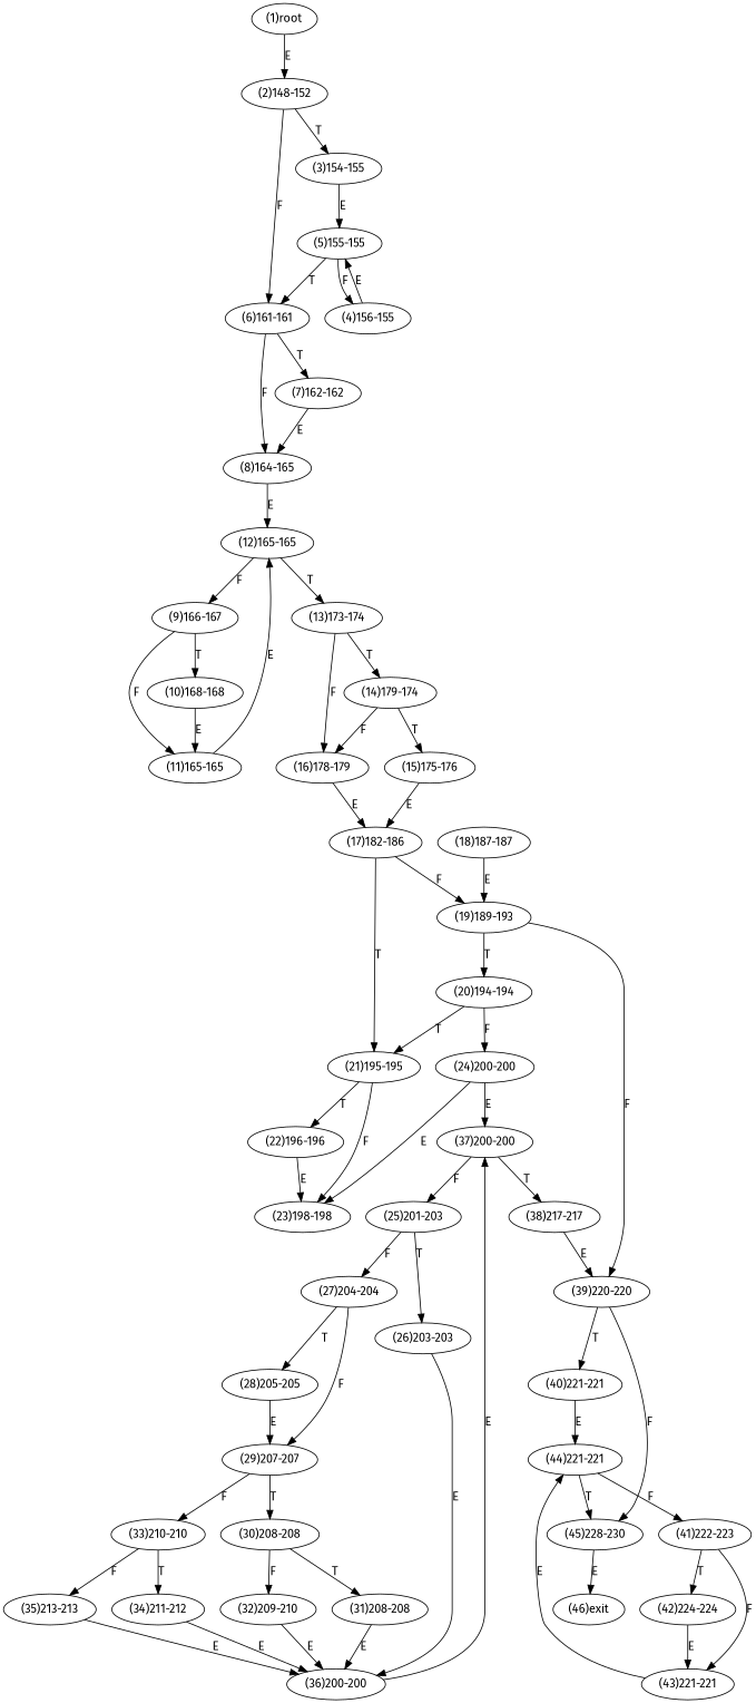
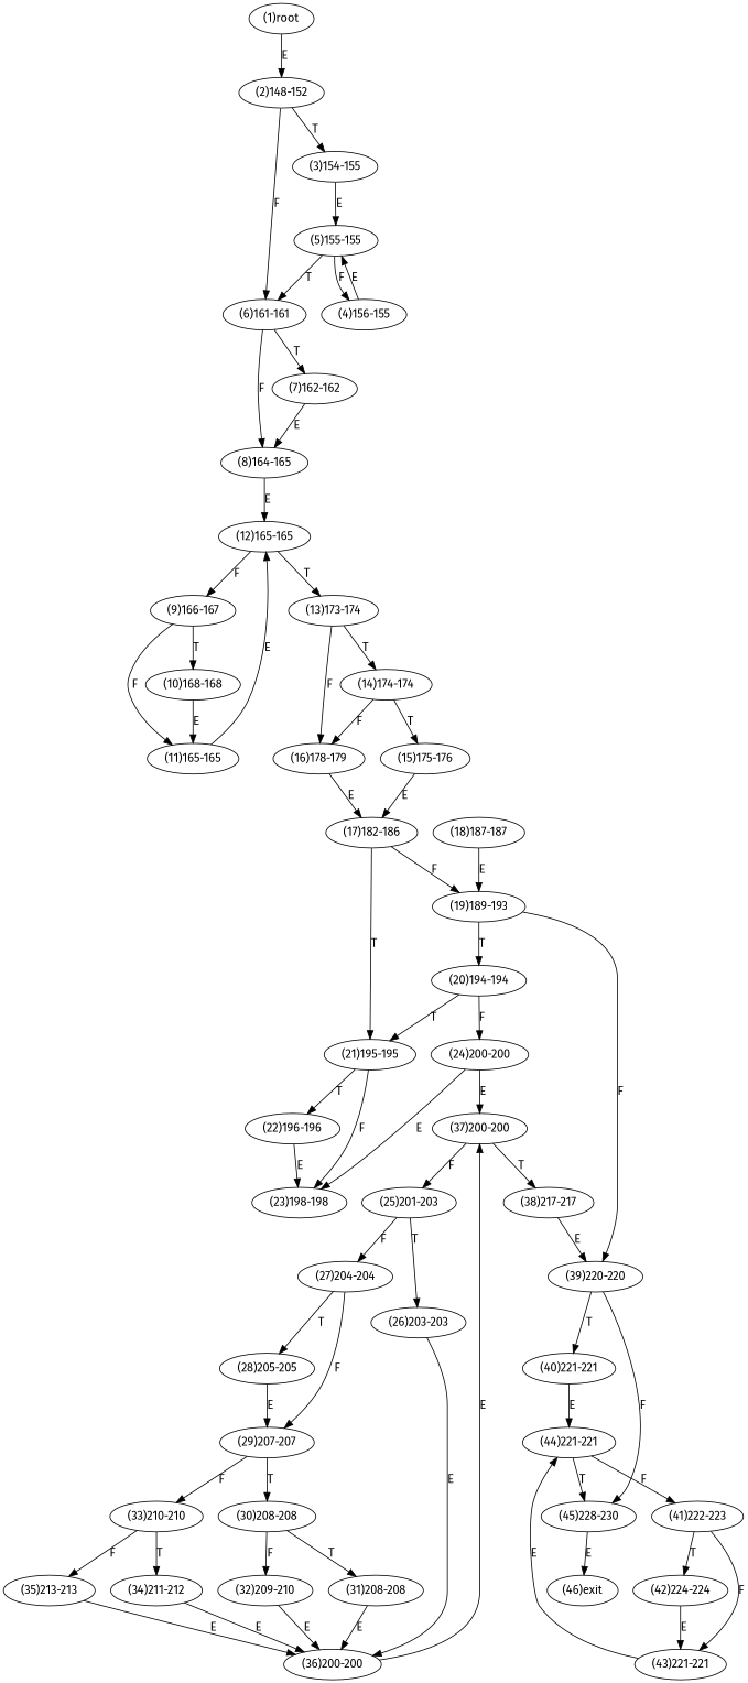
  digraph {
    fontname="Fira Sans"
    node [fontname="Fira Sans"]
    edge [fontname="Fira Sans"]
    n1 [label="(1)root"]
    n2 [label="(2)148-152"]
    n3 [label="(3)154-155"]
    n4 [label="(6)161-161"]
    n5 [label="(5)155-155"]
    n6 [label="(7)162-162"]
    n7 [label="(8)164-165"]
    n8 [label="(4)156-155"]
    n9 [label="(12)165-165"]
    n10 [label="(9)166-167"]
    n11 [label="(13)173-174"]
    n12 [label="(10)168-168"]
    n13 [label="(11)165-165"]
-   n14 [label="(14)179-174"]
+   n14 [label="(14)174-174"]
    n15 [label="(16)178-179"]
    n16 [label="(15)175-176"]
    n17 [label="(17)182-186"]
    n18 [label="(19)189-193"]
    n19 [label="(21)195-195"]
    n20 [label="(20)194-194"]
    n21 [label="(39)220-220"]
    n22 [label="(18)187-187"]
    n23 [label="(24)200-200"]
    n24 [label="(40)221-221"]
    n25 [label="(45)228-230"]
    n26 [label="(23)198-198"]
    n27 [label="(22)196-196"]
    n28 [label="(37)200-200"]
    n29 [label="(25)201-203"]
    n30 [label="(27)204-204"]
    n31 [label="(26)203-203"]
    n32 [label="(29)207-207"]
    n33 [label="(28)205-205"]
    n34 [label="(36)200-200"]
    n35 [label="(38)217-217"]
    n36 [label="(30)208-208"]
    n37 [label="(33)210-210"]
    n38 [label="(31)208-208"]
    n39 [label="(32)209-210"]
    n40 [label="(34)211-212"]
    n41 [label="(35)213-213"]
    n42 [label="(44)221-221"]
    n43 [label="(46)exit"]
    n44 [label="(42)224-224"]
    n45 [label="(43)221-221"]
    n46 [label="(41)222-223"]
    n1 -> n2 [label=E]
    n2 -> n3 [label=T]
    n2 -> n4 [label=F]
    n3 -> n5 [label=E]
    n4 -> n6 [label=T]
    n4 -> n7 [label=F]
    n5 -> n4 [label=T]
    n5 -> n8 [label=F]
    n6 -> n7 [label=E]
    n7 -> n9 [label=E]
    n8 -> n5 [label=E]
    n9 -> n10 [label=F]
    n9 -> n11 [label=T]
    n10 -> n12 [label=T]
    n10 -> n13 [label=F]
    n11 -> n14 [label=T]
    n11 -> n15 [label=F]
    n12 -> n13 [label=E]
    n13 -> n9 [label=E]
    n14 -> n15 [label=F]
    n14 -> n16 [label=T]
    n15 -> n17 [label=E]
    n16 -> n17 [label=E]
    n17 -> n18 [label=F]
    n17 -> n19 [label=T]
    n18 -> n20 [label=T]
    n18 -> n21 [label=F]
    n19 -> n26 [label=F]
    n19 -> n27 [label=T]
    n20 -> n19 [label=T]
    n20 -> n23 [label=F]
    n21 -> n24 [label=T]
    n21 -> n25 [label=F]
    n22 -> n18 [label=E]
    n23 -> n26 [label=E]
    n23 -> n28 [label=E]
    n24 -> n42 [label=E]
    n25 -> n43 [label=E]
    n27 -> n26 [label=E]
    n28 -> n29 [label=F]
    n28 -> n35 [label=T]
    n29 -> n30 [label=F]
    n29 -> n31 [label=T]
    n30 -> n32 [label=F]
    n30 -> n33 [label=T]
    n31 -> n34 [label=E]
    n32 -> n36 [label=T]
    n32 -> n37 [label=F]
    n33 -> n32 [label=E]
    n34 -> n28 [label=E]
    n35 -> n21 [label=E]
    n36 -> n38 [label=T]
    n36 -> n39 [label=F]
    n37 -> n40 [label=T]
    n37 -> n41 [label=F]
    n38 -> n34 [label=E]
    n39 -> n34 [label=E]
    n40 -> n34 [label=E]
    n41 -> n34 [label=E]
    n42 -> n25 [label=T]
    n42 -> n46 [label=F]
    n44 -> n45 [label=E]
    n45 -> n42 [label=E]
    n46 -> n44 [label=T]
    n46 -> n45 [label=F]
  }
